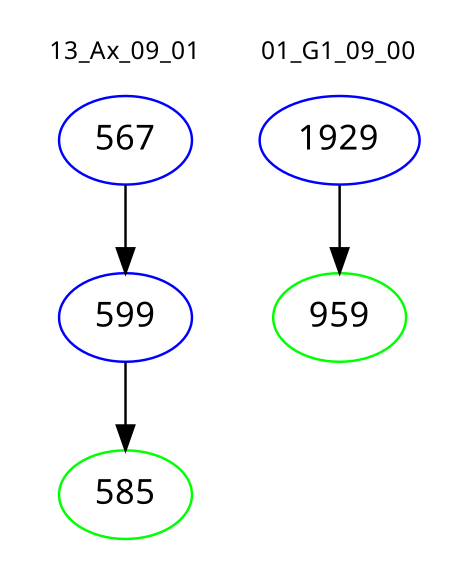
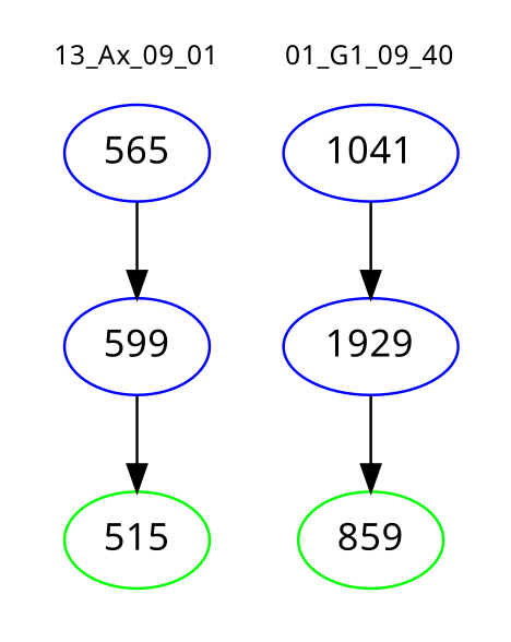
  digraph {
    fontname="Noto Sans"
    node [color=blue fontname="Noto Sans"]
    edge [color=black fontname="Noto Sans"]
-   n1 [label=567]
+   n1 [label=565]
    n2 [label=599]
-   n3 [color=green label=585]
+   n3 [color=green label=515]
+   n4 [label=1041]
    n5 [label=1929]
-   n6 [color=green label=959]
+   n6 [color=green label=859]
    subgraph cluster_1 {
      color=white
      fontsize=10
      label="13_Ax_09_01"
      n1
      n2
      n3
    }
    subgraph cluster_2 {
      color=white
      fontsize=10
-     label="01_G1_09_00"
+     label="01_G1_09_40"
+     n4
      n5
      n6
    }
    n1 -> n2
    n2 -> n3
+   n4 -> n5
    n5 -> n6
  }
